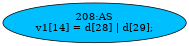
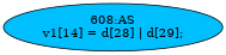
  strict digraph {
    rankdir=LR
-   n1 [ast="<pyverilog.vparser.ast.Assign object at 0x7f4056d88810>" def_var="['v1']" fillcolor=deepskyblue label="208:AS\nv1[14] = d[28] | d[29];" statements="[]" style=filled typ=Assign use_var="['d', 'd']"]
+   n1 [ast="<pyverilog.vparser.ast.Assign object at 0x7f4056d88810>" def_var="['v1']" fillcolor=deepskyblue label="608:AS\nv1[14] = d[28] | d[29];" statements="[]" style=filled typ=Assign use_var="['d', 'd']"]
  }
